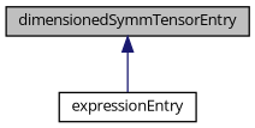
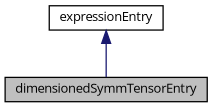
  digraph {
    fontname="Open Sans"
    node [color=black fontname="Open Sans" fontsize=10 shape=record]
    n1 [fillcolor=grey75 fontcolor=black height=0.2 label=dimensionedSymmTensorEntry style=filled width=0.4]
    n2 [height=0.2 label=expressionEntry width=0.4]
-   n1 -> n2 [color=midnightblue dir=back fontname="Open Sans" fontsize=10 labelfontname=Helvetica labelfontsize=10 style=solid]
+   n2 -> n1 [color=midnightblue dir=back fontname="Open Sans" fontsize=10 labelfontname=Helvetica labelfontsize=10 style=solid]
  }
